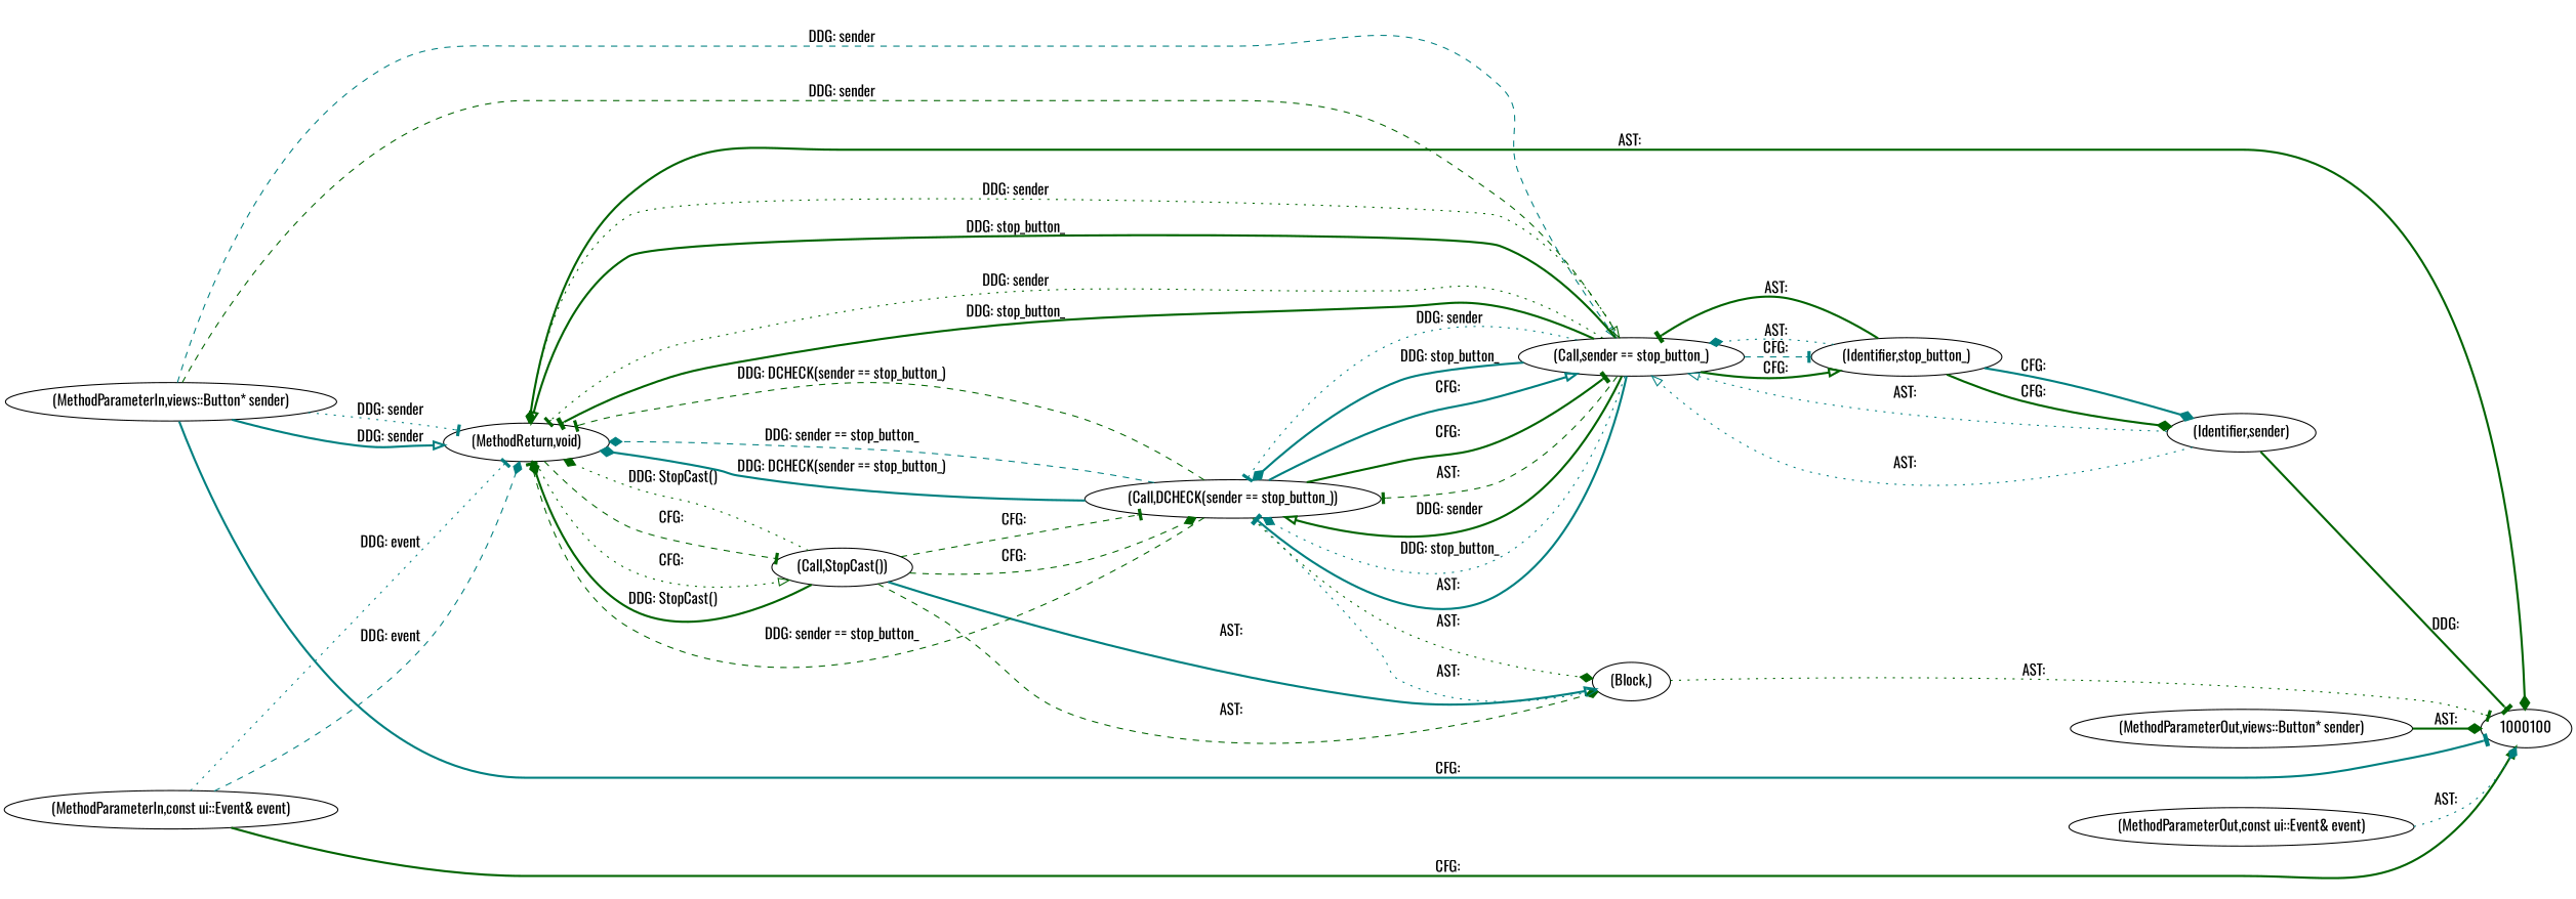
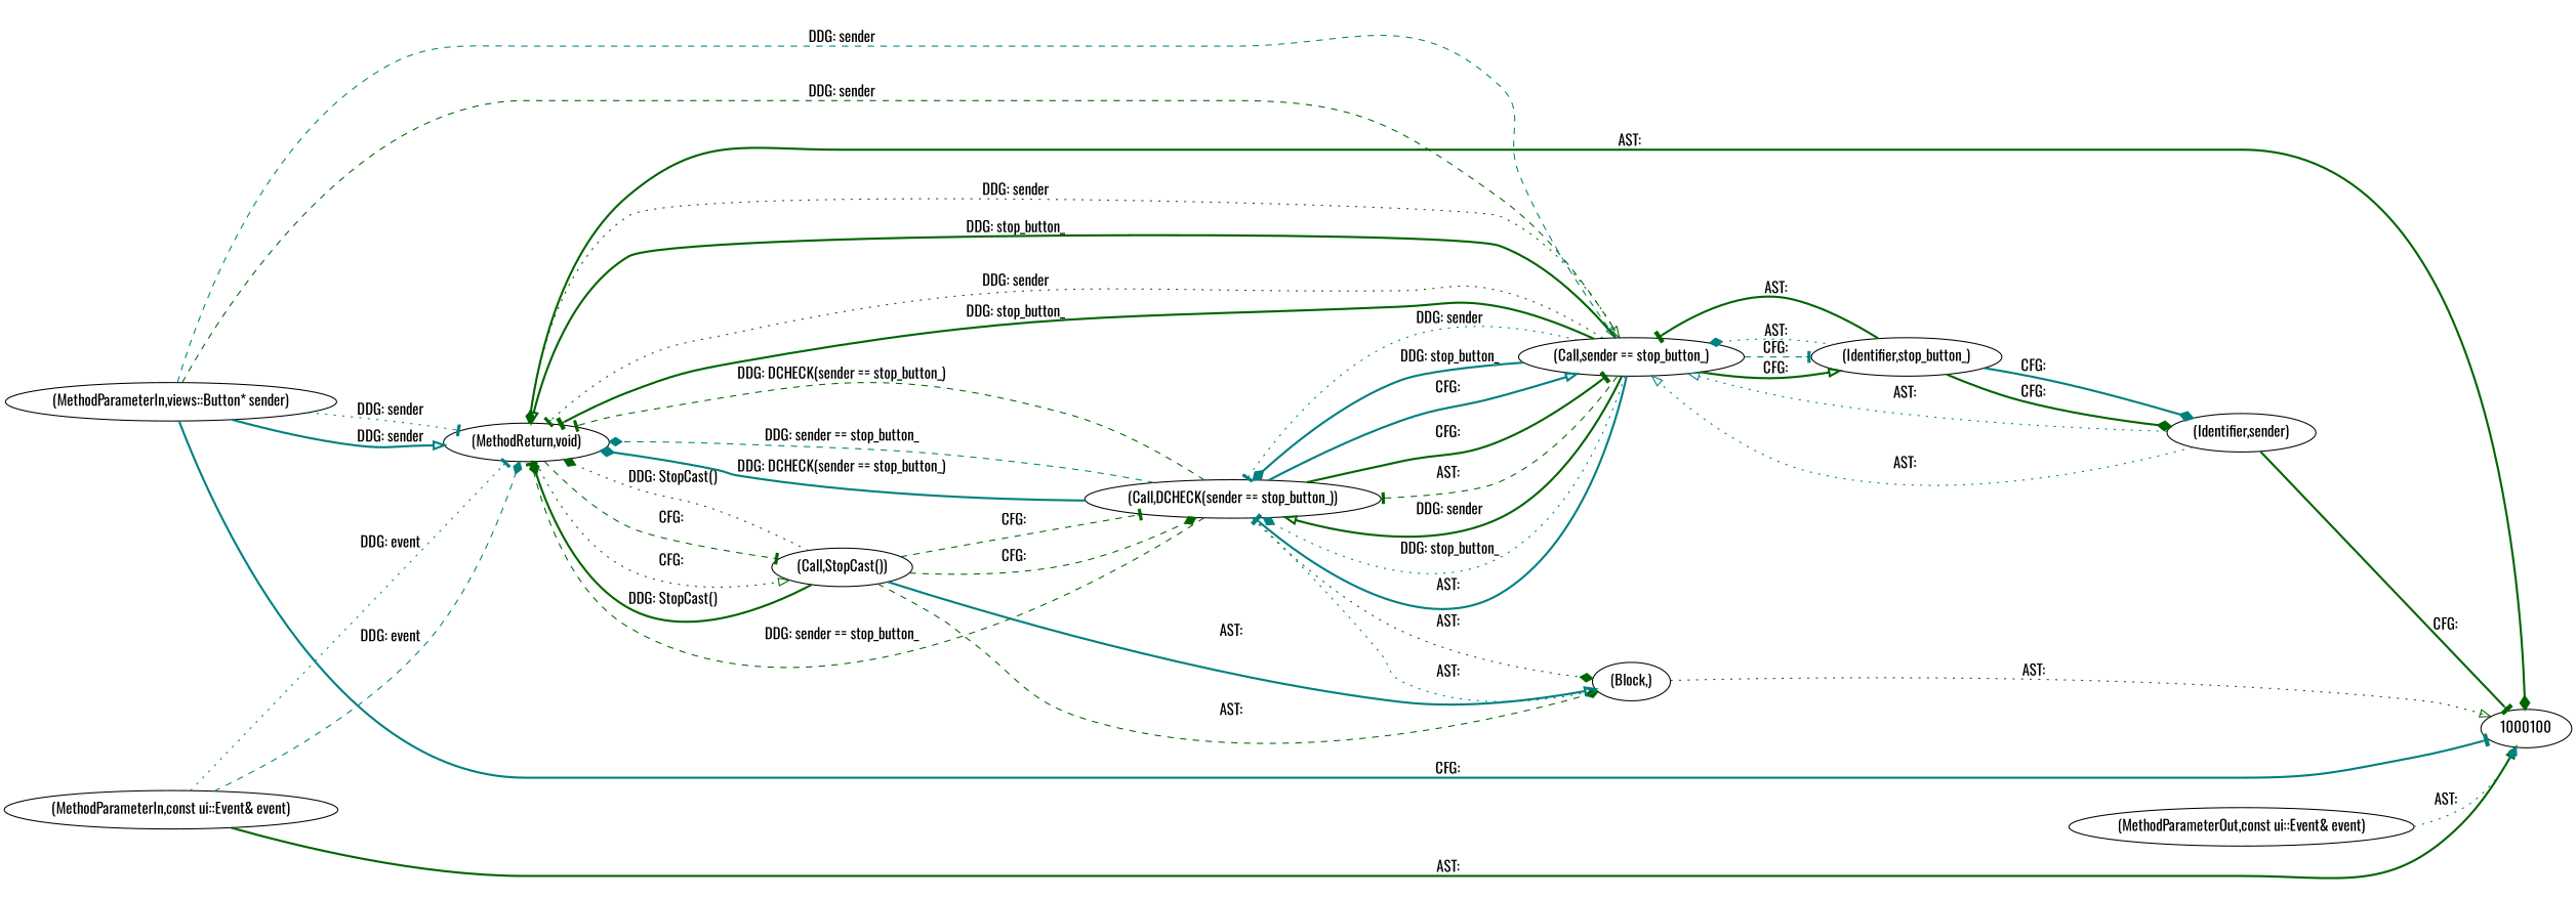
  digraph {
    fontname=Oswald
    rankdir=LR
    node [fontname=Oswald]
    edge [arrowhead=tee color=darkgreen fontname=Oswald style=bold]
    n1 [label="(MethodReturn,void)"]
    n2 [label="(Call,StopCast())"]
    1000100
    n4 [label="(Block,)"]
    n5 [label="(Call,DCHECK(sender == stop_button_))"]
    n6 [label="(MethodParameterIn,views::Button* sender)"]
    n7 [label="(Call,sender == stop_button_)"]
    n8 [label="(Identifier,stop_button_)"]
-   n9 [label="(MethodParameterOut,views::Button* sender)"]
    n10 [label="(MethodParameterIn,const ui::Event& event)"]
    n11 [label="(MethodParameterOut,const ui::Event& event)"]
    n12 [label="(Identifier,sender)"]
    n1 -> n2 [label="CFG: " style=dashed]
    n1 -> n2 [arrowhead=onormal label="CFG: " style=dotted]
    n1 -> 1000100 [arrowhead=diamond label="AST: "]
    n2 -> n1 [arrowhead=diamond label="DDG: StopCast()"]
    n2 -> n1 [arrowhead=diamond label="DDG: StopCast()" style=dotted]
    n2 -> n4 [arrowhead=onormal color=teal label="AST: "]
    n2 -> n4 [arrowhead=diamond label="AST: " style=dashed]
    n2 -> n5 [label="CFG: " style=dashed]
    n2 -> n5 [arrowhead=diamond label="CFG: " style=dashed]
-   n4 -> 1000100 [label="AST: " style=dotted]
+   n4 -> 1000100 [arrowhead=onormal label="AST: " style=dotted]
    n5 -> n1 [label="DDG: DCHECK(sender == stop_button_)" style=dashed]
    n5 -> n1 [arrowhead=diamond color=teal label="DDG: sender == stop_button_" style=dashed]
    n5 -> n1 [arrowhead=diamond color=teal label="DDG: DCHECK(sender == stop_button_)"]
    n5 -> n1 [label="DDG: sender == stop_button_" style=dashed]
    n5 -> n4 [arrowhead=onormal color=teal label="AST: " style=dotted]
    n5 -> n4 [arrowhead=diamond label="AST: " style=dotted]
    n5 -> n7 [arrowhead=onormal color=teal label="CFG: "]
    n5 -> n7 [label="CFG: "]
    n6 -> n1 [color=teal label="DDG: sender" style=dotted]
    n6 -> n1 [arrowhead=onormal color=teal label="DDG: sender"]
    n6 -> 1000100 [color=teal label="CFG: "]
    n6 -> n7 [arrowhead=onormal color=teal label="DDG: sender" style=dashed]
    n6 -> n7 [arrowhead=onormal label="DDG: sender" style=dashed]
    n7 -> n1 [label="DDG: stop_button_"]
    n7 -> n1 [arrowhead=diamond label="DDG: sender" style=dotted]
    n7 -> n1 [arrowhead=onormal label="DDG: stop_button_"]
    n7 -> n1 [label="DDG: sender" style=dotted]
    n7 -> n5 [label="AST: " style=dashed]
    n7 -> n5 [arrowhead=onormal label="DDG: sender"]
    n7 -> n5 [arrowhead=diamond color=teal label="DDG: stop_button_" style=dotted]
    n7 -> n5 [color=teal label="AST: "]
    n7 -> n5 [color=teal label="DDG: sender" style=dotted]
    n7 -> n5 [arrowhead=diamond color=teal label="DDG: stop_button_"]
    n7 -> n8 [color=teal label="CFG: " style=dashed]
    n7 -> n8 [arrowhead=onormal label="CFG: "]
    n8 -> n7 [label="AST: "]
    n8 -> n7 [arrowhead=diamond color=teal label="AST: " style=dotted]
    n8 -> n12 [arrowhead=diamond color=teal label="CFG: "]
    n8 -> n12 [arrowhead=diamond label="CFG: "]
-   n9 -> 1000100 [arrowhead=diamond label="AST: "]
    n10 -> n1 [arrowhead=diamond color=teal label="DDG: event" style=dashed]
    n10 -> n1 [color=teal label="DDG: event" style=dotted]
-   n10 -> 1000100 [arrowhead=onormal label="CFG: "]
+   n10 -> 1000100 [arrowhead=onormal label="AST: "]
    n11 -> 1000100 [arrowhead=diamond color=teal label="AST: " style=dotted]
-   n12 -> 1000100 [label="DDG: "]
+   n12 -> 1000100 [label="CFG: "]
    n12 -> n7 [arrowhead=onormal color=teal label="AST: " style=dotted]
    n12 -> n7 [arrowhead=onormal color=teal label="AST: " style=dotted]
  }
